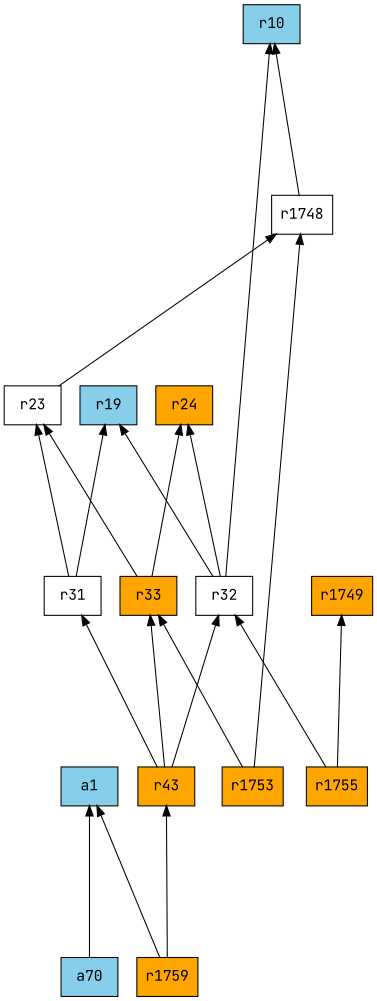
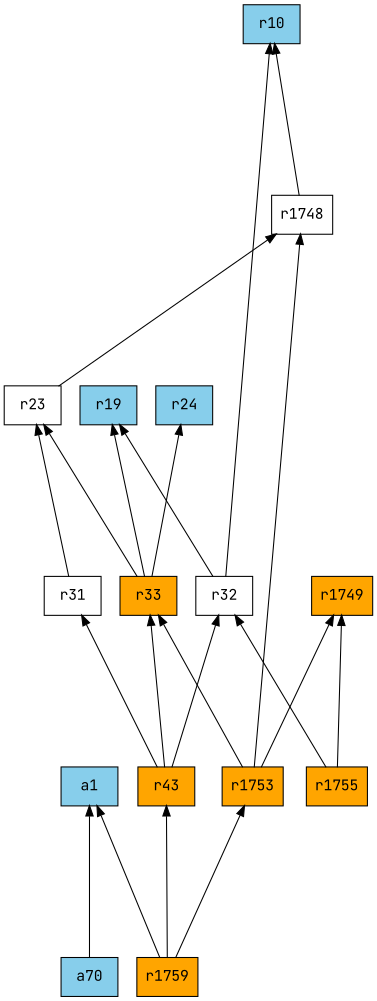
  digraph {
    fontname="JetBrains Mono"
    rankdir=BT
    ranksep=2.0
    node [fillcolor=orange fontname="JetBrains Mono" shape=record style=filled]
    edge [fontname="JetBrains Mono"]
    n1 [fillcolor=skyblue label="{a1}"]
    n2 [fillcolor=white label="{r1748}"]
    n3 [fillcolor=skyblue label="{r10}"]
    n4 [fillcolor=white label="{r23}"]
    n5 [label="{r1749}"]
-   n6 [label="{r24}"]
+   n6 [fillcolor=skyblue label="{r24}"]
    n7 [fillcolor=skyblue label="{a70}"]
    n8 [fillcolor=skyblue label="{r19}"]
    n9 [label="{r33}"]
    n10 [fillcolor=white label="{r31}"]
    n11 [label="{r1755}"]
    n12 [fillcolor=white label="{r32}"]
    n13 [label="{r43}"]
    n14 [label="{r1759}"]
    n15 [label="{r1753}"]
    n2 -> n3
    n4 -> n2
    n7 -> n1
    n9 -> n4
    n9 -> n6
    n10 -> n4
-   n10 -> n8
+   n9 -> n8
    n11 -> n5
    n11 -> n12
    n12 -> n3
-   n12 -> n6
    n12 -> n8
    n13 -> n9
    n13 -> n10
    n13 -> n12
    n14 -> n1
    n14 -> n13
+   n14 -> n15
    n15 -> n2
+   n15 -> n5
    n15 -> n9
  }
